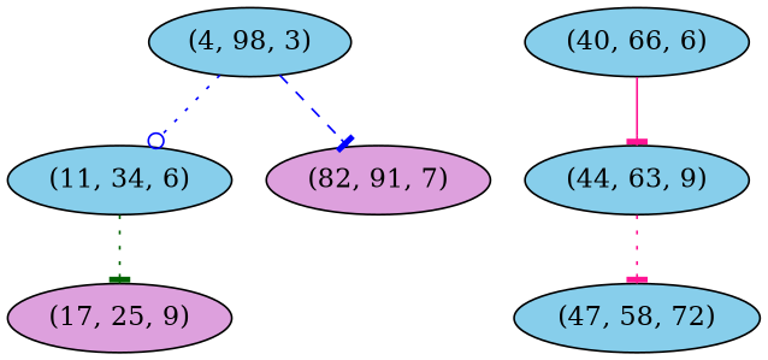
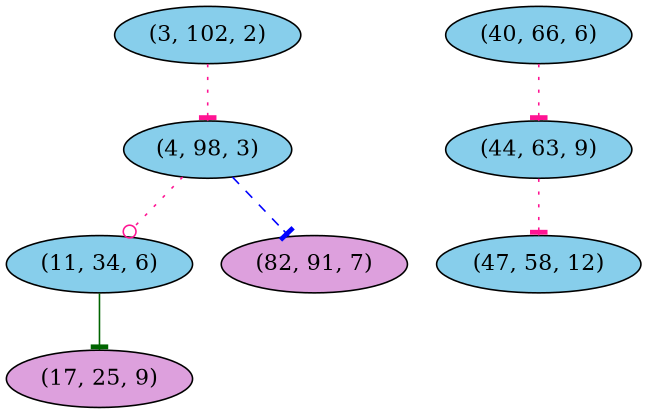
  digraph {
    node [fillcolor=skyblue style=filled]
    edge [arrowhead=tee color=deeppink style=dotted]
+   "(3, 102, 2)"
    "(4, 98, 3)"
    "(11, 34, 6)"
    "(82, 91, 7)" [fillcolor=plum]
    "(17, 25, 9)" [fillcolor=plum]
    "(40, 66, 6)"
    "(44, 63, 9)"
-   "(47, 58, 12)" [label="(47, 58, 72)"]
-   "(4, 98, 3)" -> "(11, 34, 6)" [arrowhead=odot color=blue]
+   "(47, 58, 12)"
+   "(3, 102, 2)" -> "(4, 98, 3)"
+   "(4, 98, 3)" -> "(11, 34, 6)" [arrowhead=odot]
    "(4, 98, 3)" -> "(82, 91, 7)" [color=blue style=dashed]
-   "(11, 34, 6)" -> "(17, 25, 9)" [color=darkgreen]
-   "(40, 66, 6)" -> "(44, 63, 9)" [style=solid]
+   "(11, 34, 6)" -> "(17, 25, 9)" [color=darkgreen style=solid]
+   "(40, 66, 6)" -> "(44, 63, 9)"
    "(44, 63, 9)" -> "(47, 58, 12)"
  }
